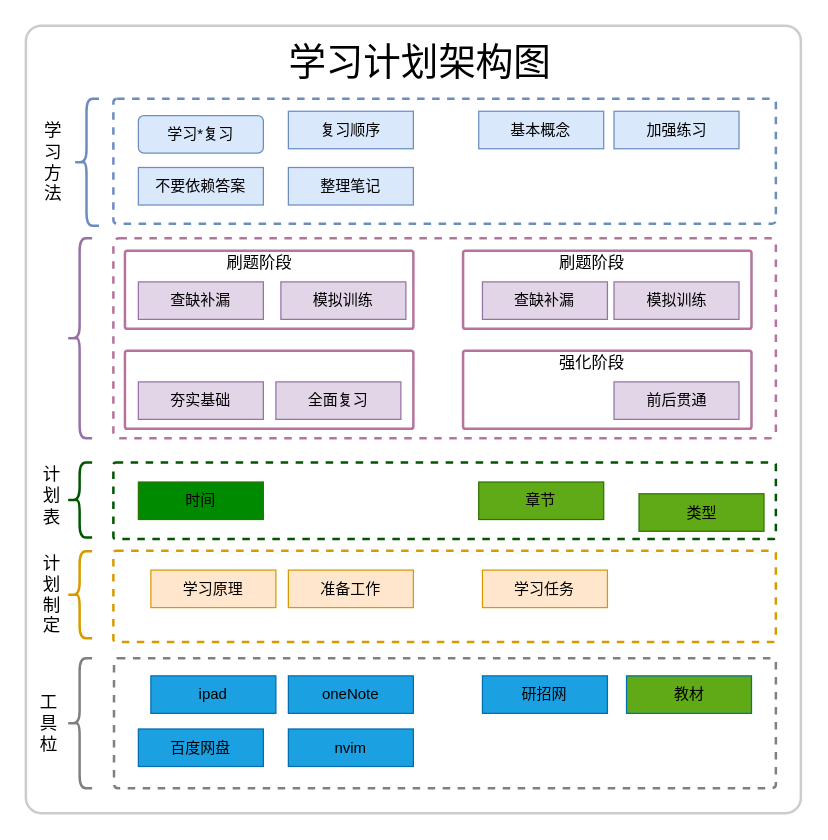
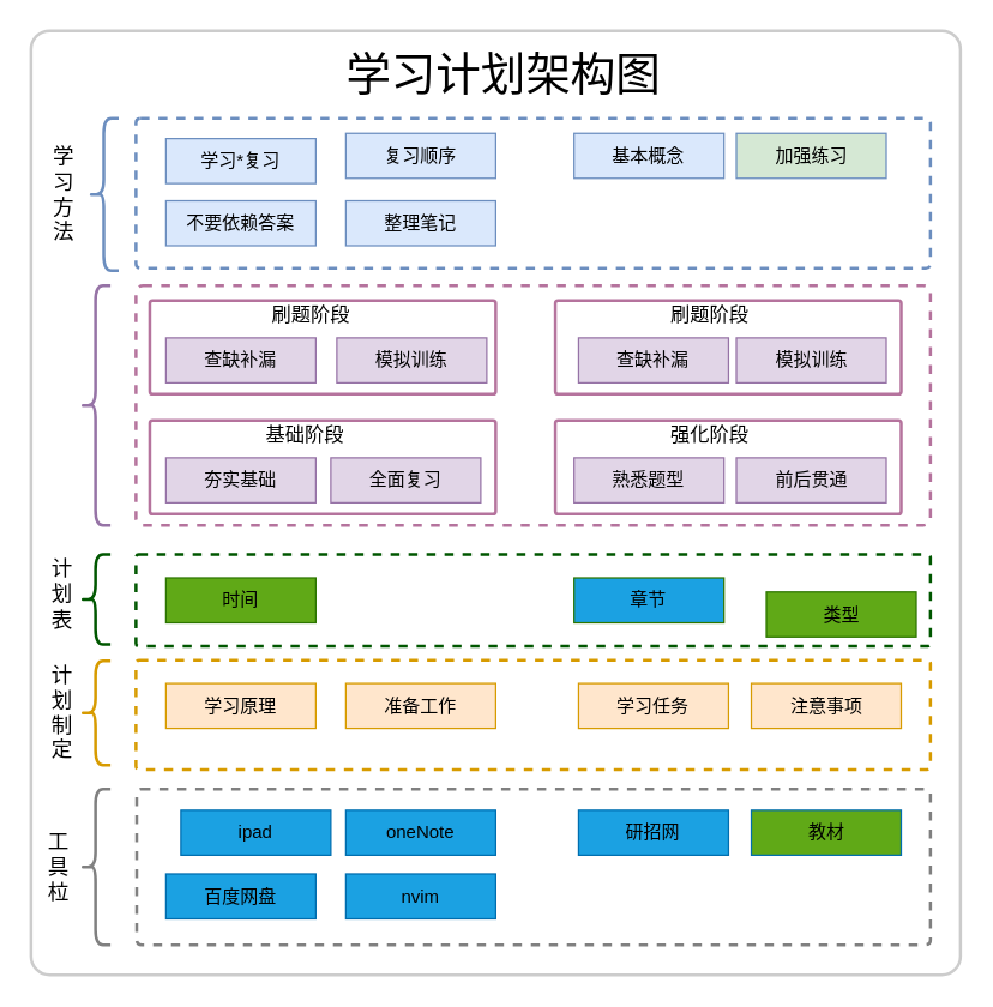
  <mxCell id="0" />
  <mxCell id="1" parent="0" />
  <mxCell id="2" value="" style="rounded=1;whiteSpace=wrap;html=1;fontColor=default;arcSize=2;strokeWidth=2;strokeColor=#CCCCCC;fontStyle=0;" parent="1" vertex="1"><mxGeometry x="20" y="20" width="620" height="630" as="geometry" /></mxCell>
  <mxCell id="3" value="" style="whiteSpace=wrap;html=1;rounded=1;shadow=0;strokeColor=#d79b00;strokeWidth=2;fillColor=#FFFFFF;fontSize=20;align=center;arcSize=3;verticalAlign=top;spacingTop=4;dashed=1;fontColor=default;fontStyle=0;" parent="1" vertex="1"><mxGeometry x="90" y="440" width="530" height="73" as="geometry" /></mxCell>
  <mxCell id="4" value="" style="whiteSpace=wrap;html=1;rounded=1;shadow=0;strokeWidth=2;fontSize=20;align=center;arcSize=3;verticalAlign=top;spacingTop=4;dashed=1;strokeColor=#B5739D;fontColor=default;fontStyle=0;" parent="1" vertex="1"><mxGeometry x="90" y="190" width="530" height="160" as="geometry" /></mxCell>
  <mxCell id="5" value="" style="whiteSpace=wrap;html=1;rounded=1;shadow=0;strokeWidth=2;fontSize=20;align=center;arcSize=3;verticalAlign=top;spacingTop=4;strokeColor=#808080;glass=0;dashed=1;fontColor=default;fontStyle=0;" parent="1" vertex="1"><mxGeometry x="90.5" y="526" width="529.5" height="104" as="geometry" /></mxCell>
  <mxCell id="6" value="&lt;span style=&quot;font-size: 14px&quot;&gt;计划制定&lt;/span&gt;" style="text;html=1;strokeColor=none;fillColor=none;align=center;verticalAlign=middle;whiteSpace=wrap;rounded=0;fontColor=default;fontStyle=0;" parent="1" vertex="1"><mxGeometry x="31" y="440.29" width="20" height="70" as="geometry" /></mxCell>
  <mxCell id="7" value="&lt;span style=&quot;font-size: 14px&quot;&gt;工具柆&lt;/span&gt;" style="text;html=1;strokeColor=none;fillColor=none;align=center;verticalAlign=middle;whiteSpace=wrap;rounded=0;fontColor=default;fontStyle=0;" parent="1" vertex="1"><mxGeometry x="25.5" y="556.75" width="25" height="42.5" as="geometry" /></mxCell>
  <mxCell id="8" value="ipad" style="rounded=0;whiteSpace=wrap;html=1;fillColor=#1ba1e2;strokeColor=#006EAF;fontColor=default;fontStyle=0;" parent="1" vertex="1"><mxGeometry x="120" y="540.19" width="100" height="30" as="geometry" /></mxCell>
  <mxCell id="9" value="nvim" style="rounded=0;whiteSpace=wrap;html=1;fillColor=#1ba1e2;strokeColor=#006EAF;fontColor=default;fontStyle=0;" parent="1" vertex="1"><mxGeometry x="230" y="582.69" width="100" height="30" as="geometry" /></mxCell>
  <mxCell id="10" value="学习任务" style="rounded=0;whiteSpace=wrap;html=1;fillColor=#ffe6cc;strokeColor=#d79b00;fontStyle=0;fontColor=default;" parent="1" vertex="1"><mxGeometry x="385.25" y="455.58" width="100" height="30" as="geometry" /></mxCell>
- <mxCell id="11" value="学习原理" style="rounded=0;whiteSpace=wrap;html=1;fillColor=#ffe6cc;strokeColor=#d79b00;fontStyle=0;fontColor=default;" parent="1" vertex="1"><mxGeometry x="120" y="455.57" width="100" height="30" as="geometry" /></mxCell>
+ <mxCell id="11" value="学习原理" style="rounded=0;whiteSpace=wrap;html=1;fillColor=#ffe6cc;strokeColor=#d79b00;fontStyle=0;fontColor=default;" parent="1" vertex="1"><mxGeometry x="110" y="455.57" width="100" height="30" as="geometry" /></mxCell>
  <mxCell id="12" value="&lt;font style=&quot;font-size: 30px&quot;&gt;学习计划&lt;/font&gt;&lt;font face=&quot;DengXian-Regular&quot; style=&quot;font-size: 30px&quot;&gt;架构图&lt;/font&gt;" style="text;html=1;align=center;verticalAlign=middle;whiteSpace=wrap;rounded=0;fontStyle=0;fontSize=30;labelBackgroundColor=#FFFFFF;labelBorderColor=none;fontColor=default;" parent="1" vertex="1"><mxGeometry x="143.75" y="30" width="383" height="37" as="geometry" /></mxCell>
  <mxCell id="13" value="" style="shape=curlyBracket;whiteSpace=wrap;html=1;rounded=1;strokeWidth=2;strokeColor=#808080;fontColor=default;fontStyle=0;" parent="1" vertex="1"><mxGeometry x="53" y="526" width="20" height="104" as="geometry" /></mxCell>
  <mxCell id="14" value="" style="shape=curlyBracket;whiteSpace=wrap;html=1;rounded=1;strokeWidth=2;fillColor=#ffe6cc;strokeColor=#d79b00;fontColor=default;fontStyle=0;" parent="1" vertex="1"><mxGeometry x="53" y="440.58" width="20" height="69.42" as="geometry" /></mxCell>
  <mxCell id="15" value="" style="shape=curlyBracket;whiteSpace=wrap;html=1;rounded=1;strokeWidth=2;fillColor=#e1d5e7;strokeColor=#9673a6;fontColor=default;fontStyle=0;" parent="1" vertex="1"><mxGeometry x="53" y="190" width="20" height="160" as="geometry" /></mxCell>
  <mxCell id="16" value="" style="whiteSpace=wrap;html=1;rounded=1;shadow=0;strokeColor=#6c8ebf;strokeWidth=2;fillColor=default;fontSize=20;align=center;arcSize=3;verticalAlign=top;spacingTop=4;dashed=1;fontColor=default;fontStyle=0;" parent="1" vertex="1"><mxGeometry x="90" y="78.5" width="530" height="100" as="geometry" /></mxCell>
  <mxCell id="17" value="&lt;span&gt;&lt;font style=&quot;font-size: 14px&quot;&gt;学习方法&lt;/font&gt;&lt;/span&gt;" style="text;html=1;strokeColor=none;fillColor=none;align=center;verticalAlign=middle;whiteSpace=wrap;rounded=0;fontColor=default;fontStyle=0;" parent="1" vertex="1"><mxGeometry x="31" y="108.25" width="22" height="42" as="geometry" /></mxCell>
  <mxCell id="18" value="" style="shape=curlyBracket;whiteSpace=wrap;html=1;rounded=1;strokeWidth=2;fillColor=#dae8fc;strokeColor=#6c8ebf;fontColor=default;fontStyle=0;" parent="1" vertex="1"><mxGeometry x="58.5" y="78.5" width="20" height="101.5" as="geometry" /></mxCell>
- <mxCell id="19" value="学习*复习" style="whiteSpace=wrap;html=1;fillColor=#dae8fc;strokeColor=#6c8ebf;fontStyle=0;fontColor=default;rounded=1;" parent="1" vertex="1"><mxGeometry x="110" y="92" width="100" height="30" as="geometry" /></mxCell>
+ <mxCell id="19" value="学习*复习" style="rounded=0;whiteSpace=wrap;html=1;fillColor=#dae8fc;strokeColor=#6c8ebf;fontStyle=0;fontColor=default;" parent="1" vertex="1"><mxGeometry x="110" y="92" width="100" height="30" as="geometry" /></mxCell>
  <mxCell id="20" value="百度网盘" style="rounded=0;whiteSpace=wrap;html=1;fillColor=#1ba1e2;strokeColor=#006EAF;fontColor=default;fontStyle=0;" parent="1" vertex="1"><mxGeometry x="110" y="582.69" width="100" height="30" as="geometry" /></mxCell>
  <mxCell id="21" value="oneNote" style="rounded=0;whiteSpace=wrap;html=1;fillColor=#1ba1e2;strokeColor=#006EAF;fontColor=default;fontStyle=0;" parent="1" vertex="1"><mxGeometry x="230" y="540.19" width="100" height="30" as="geometry" /></mxCell>
  <mxCell id="22" value="准备工作" style="rounded=0;whiteSpace=wrap;html=1;fillColor=#ffe6cc;strokeColor=#d79b00;fontStyle=0;fontColor=default;" parent="1" vertex="1"><mxGeometry x="230" y="455.57" width="100" height="30" as="geometry" /></mxCell>
  <mxCell id="23" value="研招网" style="rounded=0;whiteSpace=wrap;html=1;fillColor=#1ba1e2;strokeColor=#006EAF;fontColor=default;fontStyle=0;" parent="1" vertex="1"><mxGeometry x="385.25" y="540.19" width="100" height="30" as="geometry" /></mxCell>
+ <mxCell id="24" value="注意事项" style="rounded=0;whiteSpace=wrap;html=1;fillColor=#ffe6cc;strokeColor=#d79b00;fontStyle=0;fontColor=default;" parent="1" vertex="1"><mxGeometry x="500.5" y="455.58" width="100" height="30" as="geometry" /></mxCell>
  <mxCell id="25" value="" style="whiteSpace=wrap;html=1;rounded=1;shadow=0;strokeWidth=2;fontSize=20;align=center;arcSize=3;verticalAlign=top;spacingTop=4;strokeColor=#005700;fontColor=default;fontStyle=0;fillColor=none;dashed=1;" parent="1" vertex="1"><mxGeometry x="90" y="369.53" width="530" height="61.15" as="geometry" /></mxCell>
- <mxCell id="26" value="时间" style="rounded=0;whiteSpace=wrap;html=1;fillColor=#008a00;strokeColor=#2D7600;fontStyle=0;fontColor=default;" parent="1" vertex="1"><mxGeometry x="110" y="385.1" width="100" height="30" as="geometry" /></mxCell>
+ <mxCell id="26" value="时间" style="rounded=0;whiteSpace=wrap;html=1;fillColor=#60a917;strokeColor=#2D7600;fontStyle=0;fontColor=default;" parent="1" vertex="1"><mxGeometry x="110" y="385.1" width="100" height="30" as="geometry" /></mxCell>
  <mxCell id="27" value="" style="whiteSpace=wrap;html=1;rounded=1;shadow=0;strokeWidth=2;fontSize=20;align=center;arcSize=3;verticalAlign=top;spacingTop=4;strokeColor=#B5739D;fontColor=default;fontStyle=0;" parent="1" vertex="1"><mxGeometry x="99.26" y="280" width="230.74" height="62.5" as="geometry" /></mxCell>
  <mxCell id="28" value="夯实基础" style="rounded=0;whiteSpace=wrap;html=1;fillColor=#e1d5e7;strokeColor=#9673a6;fontStyle=0;fontColor=default;" parent="1" vertex="1"><mxGeometry x="110" y="305" width="100" height="30" as="geometry" /></mxCell>
  <mxCell id="29" value="全面复习" style="rounded=0;whiteSpace=wrap;html=1;fillColor=#e1d5e7;strokeColor=#9673a6;fontStyle=0;fontColor=default;" parent="1" vertex="1"><mxGeometry x="220" y="305" width="100" height="30" as="geometry" /></mxCell>
+ <mxCell id="30" value="&lt;font style=&quot;font-size: 13px&quot;&gt;基础阶段&lt;/font&gt;" style="text;html=1;strokeColor=none;fillColor=none;align=center;verticalAlign=middle;whiteSpace=wrap;rounded=0;fontColor=default;fontStyle=0;" parent="1" vertex="1"><mxGeometry x="143.75" y="280" width="117.5" height="17.5" as="geometry" /></mxCell>
  <mxCell id="31" value="" style="whiteSpace=wrap;html=1;rounded=1;shadow=0;strokeWidth=2;fontSize=20;align=center;arcSize=3;verticalAlign=top;spacingTop=4;strokeColor=#B5739D;fontColor=default;fontStyle=0;" parent="1" vertex="1"><mxGeometry x="369.76" y="280" width="230.74" height="62.5" as="geometry" /></mxCell>
+ <mxCell id="32" value="熟悉题型" style="rounded=0;whiteSpace=wrap;html=1;fillColor=#e1d5e7;strokeColor=#9673a6;fontStyle=0;fontColor=default;" parent="1" vertex="1"><mxGeometry x="382.26" y="305" width="100" height="30" as="geometry" /></mxCell>
  <mxCell id="33" value="前后贯通" style="rounded=0;whiteSpace=wrap;html=1;fillColor=#e1d5e7;strokeColor=#9673a6;fontStyle=0;fontColor=default;" parent="1" vertex="1"><mxGeometry x="490.5" y="305" width="100" height="30" as="geometry" /></mxCell>
  <mxCell id="34" value="&lt;font style=&quot;font-size: 13px&quot;&gt;强化阶段&lt;/font&gt;" style="text;html=1;strokeColor=none;fillColor=none;align=center;verticalAlign=middle;whiteSpace=wrap;rounded=0;fontColor=default;fontStyle=0;" parent="1" vertex="1"><mxGeometry x="414.25" y="280" width="117.5" height="17.5" as="geometry" /></mxCell>
  <mxCell id="35" value="" style="whiteSpace=wrap;html=1;rounded=1;shadow=0;strokeWidth=2;fontSize=20;align=center;arcSize=3;verticalAlign=top;spacingTop=4;strokeColor=#B5739D;fontColor=default;fontStyle=0;" parent="1" vertex="1"><mxGeometry x="99.26" y="200" width="230.74" height="62.5" as="geometry" /></mxCell>
  <mxCell id="36" value="查缺补漏" style="rounded=0;whiteSpace=wrap;html=1;fillColor=#e1d5e7;strokeColor=#9673a6;fontStyle=0;fontColor=default;" parent="1" vertex="1"><mxGeometry x="110" y="225" width="100" height="30" as="geometry" /></mxCell>
  <mxCell id="37" value="模拟训练" style="rounded=0;whiteSpace=wrap;html=1;fillColor=#e1d5e7;strokeColor=#9673a6;fontStyle=0;fontColor=default;" parent="1" vertex="1"><mxGeometry x="224" y="225" width="100" height="30" as="geometry" /></mxCell>
  <mxCell id="38" value="&lt;font style=&quot;font-size: 13px&quot;&gt;刷题阶段&lt;/font&gt;" style="text;html=1;strokeColor=none;fillColor=none;align=center;verticalAlign=middle;whiteSpace=wrap;rounded=0;fontColor=default;fontStyle=0;" parent="1" vertex="1"><mxGeometry x="147.75" y="200" width="117.5" height="17.5" as="geometry" /></mxCell>
  <mxCell id="39" value="" style="whiteSpace=wrap;html=1;rounded=1;shadow=0;strokeWidth=2;fontSize=20;align=center;arcSize=3;verticalAlign=top;spacingTop=4;strokeColor=#B5739D;fontColor=default;fontStyle=0;" parent="1" vertex="1"><mxGeometry x="369.76" y="200" width="230.74" height="62.5" as="geometry" /></mxCell>
  <mxCell id="40" value="查缺补漏" style="rounded=0;whiteSpace=wrap;html=1;fillColor=#e1d5e7;strokeColor=#9673a6;fontStyle=0;fontColor=default;" parent="1" vertex="1"><mxGeometry x="385.25" y="225" width="100" height="30" as="geometry" /></mxCell>
  <mxCell id="41" value="模拟训练" style="rounded=0;whiteSpace=wrap;html=1;fillColor=#e1d5e7;strokeColor=#9673a6;fontStyle=0;fontColor=default;" parent="1" vertex="1"><mxGeometry x="490.5" y="225" width="100" height="30" as="geometry" /></mxCell>
  <mxCell id="42" value="&lt;font style=&quot;font-size: 13px&quot;&gt;刷题阶段&lt;/font&gt;" style="text;html=1;strokeColor=none;fillColor=none;align=center;verticalAlign=middle;whiteSpace=wrap;rounded=0;fontColor=default;fontStyle=0;" parent="1" vertex="1"><mxGeometry x="414.25" y="200" width="117.5" height="17.5" as="geometry" /></mxCell>
  <mxCell id="43" value="教材" style="rounded=0;whiteSpace=wrap;html=1;fillColor=#60a917;strokeColor=#006EAF;fontColor=default;fontStyle=0;" parent="1" vertex="1"><mxGeometry x="500.5" y="540.19" width="100" height="30" as="geometry" /></mxCell>
  <mxCell id="44" value="复习顺序" style="rounded=0;whiteSpace=wrap;html=1;fillColor=#dae8fc;strokeColor=#6c8ebf;fontStyle=0;fontColor=default;" parent="1" vertex="1"><mxGeometry x="230" y="88.5" width="100" height="30" as="geometry" /></mxCell>
  <mxCell id="45" value="基本概念" style="rounded=0;whiteSpace=wrap;html=1;fillColor=#dae8fc;strokeColor=#6c8ebf;fontStyle=0;fontColor=default;" parent="1" vertex="1"><mxGeometry x="382.26" y="88.5" width="100" height="30" as="geometry" /></mxCell>
- <mxCell id="46" value="加强练习" style="rounded=0;whiteSpace=wrap;html=1;fillColor=#dae8fc;strokeColor=#6c8ebf;fontStyle=0;fontColor=default;" parent="1" vertex="1"><mxGeometry x="490.5" y="88.5" width="100" height="30" as="geometry" /></mxCell>
+ <mxCell id="46" value="加强练习" style="rounded=0;whiteSpace=wrap;html=1;fillColor=#d5e8d4;strokeColor=#6c8ebf;fontStyle=0;fontColor=default;" parent="1" vertex="1"><mxGeometry x="490.5" y="88.5" width="100" height="30" as="geometry" /></mxCell>
  <mxCell id="47" value="不要依赖答案" style="rounded=0;whiteSpace=wrap;html=1;fillColor=#dae8fc;strokeColor=#6c8ebf;fontStyle=0;fontColor=default;" parent="1" vertex="1"><mxGeometry x="110" y="133.5" width="100" height="30" as="geometry" /></mxCell>
  <mxCell id="48" value="整理笔记" style="rounded=0;whiteSpace=wrap;html=1;fillColor=#dae8fc;strokeColor=#6c8ebf;fontStyle=0;fontColor=default;" parent="1" vertex="1"><mxGeometry x="230" y="133.5" width="100" height="30" as="geometry" /></mxCell>
  <mxCell id="49" value="" style="shape=curlyBracket;whiteSpace=wrap;html=1;rounded=1;strokeWidth=2;fillColor=#008a00;strokeColor=#005700;fontColor=default;fontStyle=0;" parent="1" vertex="1"><mxGeometry x="53" y="369.53" width="20" height="60" as="geometry" /></mxCell>
  <mxCell id="50" value="&lt;span style=&quot;font-size: 14px&quot;&gt;计划表&lt;/span&gt;" style="text;html=1;strokeColor=none;fillColor=none;align=center;verticalAlign=middle;whiteSpace=wrap;rounded=0;fontColor=default;fontStyle=0;" parent="1" vertex="1"><mxGeometry x="30.5" y="360.68" width="20" height="70" as="geometry" /></mxCell>
- <mxCell id="51" value="章节" style="rounded=0;whiteSpace=wrap;html=1;fillColor=#60a917;strokeColor=#2D7600;fontStyle=0;fontColor=default;" parent="1" vertex="1"><mxGeometry x="382.26" y="385.11" width="100" height="30" as="geometry" /></mxCell>
+ <mxCell id="51" value="章节" style="rounded=0;whiteSpace=wrap;html=1;fillColor=#1ba1e2;strokeColor=#2D7600;fontStyle=0;fontColor=default;" parent="1" vertex="1"><mxGeometry x="382.26" y="385.11" width="100" height="30" as="geometry" /></mxCell>
  <mxCell id="52" value="类型" style="rounded=0;whiteSpace=wrap;html=1;fillColor=#60a917;strokeColor=#2D7600;fontStyle=0;fontColor=default;" parent="1" vertex="1"><mxGeometry x="510.5" y="394.53" width="100" height="30" as="geometry" /></mxCell>
